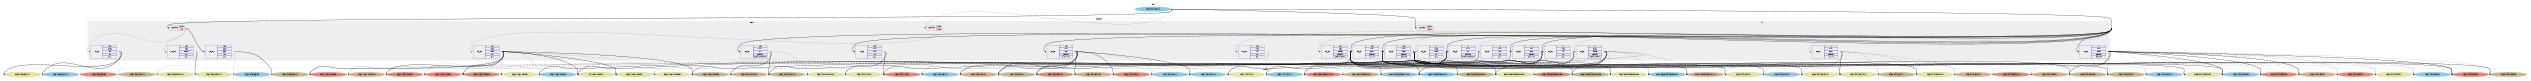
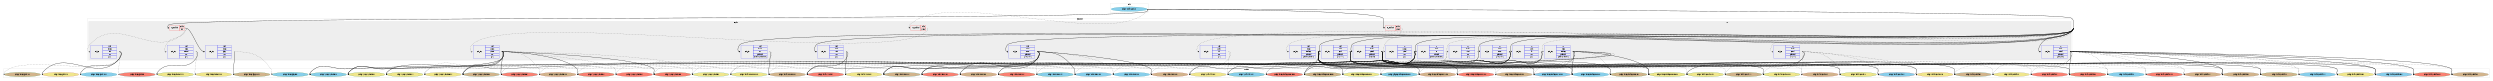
  digraph {
    compound=true
    concentrate=true
    fontname="Patrick Hand"
    fontsize=10
    newrank=true
    rankdir=TB
    ranksep=1.5
    node [color=darkgreen fontname="Patrick Hand" fontsize=10 style=filled]
    edge [arrowhead=tee fontname="Patrick Hand" headport=w style=dashed tailport=e weight=100]
    n1 [color=teal fillcolor=skyblue label="portage://net-libs/grpc-1.66.0" width=4]
    n2 [color=blue label=<<TABLE BORDER="0" CELLBORDER="1" CELLSPACING="0" CELLPADDING="4" WIDTH="220"><TR><TD ROWSPAN="6" CELLPADDING="30">pack_dep</TD></TR><TR><TD WIDTH="110">install</TD></TR><TR><TD>sys-apps</TD></TR><TR><TD>systemd</TD></TR><TR><TD>none</TD></TR><TR><TD>[[],,,,]</TD></TR></TABLE>> shape=none style=""]
    n3 [color=red label=<<TABLE BORDER="0" CELLBORDER="1" CELLSPACING="0" CELLPADDING="4"><TR><TD ROWSPAN="3" CELLPADDING="10">use_conditional</TD></TR><TR><TD>positive</TD></TR><TR><TD>systemd</TD></TR></TABLE>> shape=none style=""]
    n4 [color=blue label=<<TABLE BORDER="0" CELLBORDER="1" CELLSPACING="0" CELLPADDING="4" WIDTH="220"><TR><TD ROWSPAN="6" CELLPADDING="30">pack_dep</TD></TR><TR><TD WIDTH="110">install</TD></TR><TR><TD>dev-cpp</TD></TR><TR><TD>benchmark</TD></TR><TR><TD>none</TD></TR><TR><TD>[[],,,,]</TD></TR></TABLE>> shape=none style=""]
    n5 [color=blue label=<<TABLE BORDER="0" CELLBORDER="1" CELLSPACING="0" CELLPADDING="4" WIDTH="220"><TR><TD ROWSPAN="6" CELLPADDING="30">pack_dep</TD></TR><TR><TD WIDTH="110">install</TD></TR><TR><TD>dev-cpp</TD></TR><TR><TD>gflags</TD></TR><TR><TD>none</TD></TR><TR><TD>[[],,,,]</TD></TR></TABLE>> shape=none style=""]
    n6 [color=blue label=<<TABLE BORDER="0" CELLBORDER="1" CELLSPACING="0" CELLPADDING="4" WIDTH="220"><TR><TD ROWSPAN="6" CELLPADDING="30">pack_dep</TD></TR><TR><TD WIDTH="110">install</TD></TR><TR><TD>dev-cpp</TD></TR><TR><TD>gtest</TD></TR><TR><TD>none</TD></TR><TR><TD>[[],,,,]</TD></TR></TABLE>> shape=none style=""]
    n7 [color=red label=<<TABLE BORDER="0" CELLBORDER="1" CELLSPACING="0" CELLPADDING="4"><TR><TD ROWSPAN="3" CELLPADDING="10">use_conditional</TD></TR><TR><TD>positive</TD></TR><TR><TD>test</TD></TR></TABLE>> shape=none style=""]
    n8 [color=blue label=<<TABLE BORDER="0" CELLBORDER="1" CELLSPACING="0" CELLPADDING="4" WIDTH="220"><TR><TD ROWSPAN="6" CELLPADDING="30">pack_dep</TD></TR><TR><TD WIDTH="110">install</TD></TR><TR><TD>dev-cpp</TD></TR><TR><TD>abseil-cpp</TD></TR><TR><TD>greaterequal</TD></TR><TR><TD>[[20240116],,,20240116]</TD></TR></TABLE>> shape=none style=""]
    n9 [color=blue label=<<TABLE BORDER="0" CELLBORDER="1" CELLSPACING="0" CELLPADDING="4" WIDTH="220"><TR><TD ROWSPAN="6" CELLPADDING="30">pack_dep</TD></TR><TR><TD WIDTH="110">install</TD></TR><TR><TD>dev-libs</TD></TR><TR><TD>openssl</TD></TR><TR><TD>greaterequal</TD></TR><TR><TD>[[1,1,1],,,1.1.1]</TD></TR></TABLE>> shape=none style=""]
    n10 [color=blue label=<<TABLE BORDER="0" CELLBORDER="1" CELLSPACING="0" CELLPADDING="4" WIDTH="220"><TR><TD ROWSPAN="6" CELLPADDING="30">pack_dep</TD></TR><TR><TD WIDTH="110">install</TD></TR><TR><TD>dev-libs</TD></TR><TR><TD>protobuf</TD></TR><TR><TD>greaterequal</TD></TR><TR><TD>[[27,0],,,27.0]</TD></TR></TABLE>> shape=none style=""]
    n11 [color=blue label=<<TABLE BORDER="0" CELLBORDER="1" CELLSPACING="0" CELLPADDING="4" WIDTH="220"><TR><TD ROWSPAN="6" CELLPADDING="30">pack_dep</TD></TR><TR><TD WIDTH="110">install</TD></TR><TR><TD>dev-libs</TD></TR><TR><TD>re2</TD></TR><TR><TD>greaterequal</TD></TR><TR><TD>[[0,2022,4,1],,,0.2022.04.01]</TD></TR></TABLE>> shape=none style=""]
    n12 [color=blue label=<<TABLE BORDER="0" CELLBORDER="1" CELLSPACING="0" CELLPADDING="4" WIDTH="220"><TR><TD ROWSPAN="6" CELLPADDING="30">pack_dep</TD></TR><TR><TD WIDTH="110">install</TD></TR><TR><TD>dev-libs</TD></TR><TR><TD>xxhash</TD></TR><TR><TD>none</TD></TR><TR><TD>[[],,,,]</TD></TR></TABLE>> shape=none style=""]
    n13 [color=blue label=<<TABLE BORDER="0" CELLBORDER="1" CELLSPACING="0" CELLPADDING="4" WIDTH="220"><TR><TD ROWSPAN="6" CELLPADDING="30">pack_dep</TD></TR><TR><TD WIDTH="110">install</TD></TR><TR><TD>net-dns</TD></TR><TR><TD>c-ares</TD></TR><TR><TD>greaterequal</TD></TR><TR><TD>[[1,19,1],,,1.19.1]</TD></TR></TABLE>> shape=none style=""]
    n14 [color=blue label=<<TABLE BORDER="0" CELLBORDER="1" CELLSPACING="0" CELLPADDING="4" WIDTH="220"><TR><TD ROWSPAN="6" CELLPADDING="30">pack_dep</TD></TR><TR><TD WIDTH="110">install</TD></TR><TR><TD>sys-libs</TD></TR><TR><TD>zlib</TD></TR><TR><TD>none</TD></TR><TR><TD>[[],,,,]</TD></TR></TABLE>> shape=none style=""]
    n15 [color=blue label=<<TABLE BORDER="0" CELLBORDER="1" CELLSPACING="0" CELLPADDING="4" WIDTH="220"><TR><TD ROWSPAN="6" CELLPADDING="30">pack_dep</TD></TR><TR><TD WIDTH="110">run</TD></TR><TR><TD>sys-apps</TD></TR><TR><TD>systemd</TD></TR><TR><TD>none</TD></TR><TR><TD>[[],,,,]</TD></TR></TABLE>> shape=none style=""]
    n16 [color=red label=<<TABLE BORDER="0" CELLBORDER="1" CELLSPACING="0" CELLPADDING="4"><TR><TD ROWSPAN="3" CELLPADDING="10">use_conditional</TD></TR><TR><TD>positive</TD></TR><TR><TD>systemd</TD></TR></TABLE>> shape=none style=""]
    n17 [color=blue label=<<TABLE BORDER="0" CELLBORDER="1" CELLSPACING="0" CELLPADDING="4" WIDTH="220"><TR><TD ROWSPAN="6" CELLPADDING="30">pack_dep</TD></TR><TR><TD WIDTH="110">run</TD></TR><TR><TD>sys-libs</TD></TR><TR><TD>zlib</TD></TR><TR><TD>none</TD></TR><TR><TD>[[],,,,]</TD></TR></TABLE>> shape=none style=""]
    n18 [color=blue label=<<TABLE BORDER="0" CELLBORDER="1" CELLSPACING="0" CELLPADDING="4" WIDTH="220"><TR><TD ROWSPAN="6" CELLPADDING="30">pack_dep</TD></TR><TR><TD WIDTH="110">run</TD></TR><TR><TD>dev-cpp</TD></TR><TR><TD>abseil-cpp</TD></TR><TR><TD>greaterequal</TD></TR><TR><TD>[[20240116],,,20240116]</TD></TR></TABLE>> shape=none style=""]
    n19 [color=blue label=<<TABLE BORDER="0" CELLBORDER="1" CELLSPACING="0" CELLPADDING="4" WIDTH="220"><TR><TD ROWSPAN="6" CELLPADDING="30">pack_dep</TD></TR><TR><TD WIDTH="110">run</TD></TR><TR><TD>dev-libs</TD></TR><TR><TD>openssl</TD></TR><TR><TD>greaterequal</TD></TR><TR><TD>[[1,1,1],,,1.1.1]</TD></TR></TABLE>> shape=none style=""]
    n20 [color=blue label=<<TABLE BORDER="0" CELLBORDER="1" CELLSPACING="0" CELLPADDING="4" WIDTH="220"><TR><TD ROWSPAN="6" CELLPADDING="30">pack_dep</TD></TR><TR><TD WIDTH="110">run</TD></TR><TR><TD>dev-libs</TD></TR><TR><TD>protobuf</TD></TR><TR><TD>greaterequal</TD></TR><TR><TD>[[27,0],,,27.0]</TD></TR></TABLE>> shape=none style=""]
    n21 [color=blue label=<<TABLE BORDER="0" CELLBORDER="1" CELLSPACING="0" CELLPADDING="4" WIDTH="220"><TR><TD ROWSPAN="6" CELLPADDING="30">pack_dep</TD></TR><TR><TD WIDTH="110">run</TD></TR><TR><TD>dev-libs</TD></TR><TR><TD>re2</TD></TR><TR><TD>greaterequal</TD></TR><TR><TD>[[0,2022,4,1],,,0.2022.04.01]</TD></TR></TABLE>> shape=none style=""]
    n22 [color=blue label=<<TABLE BORDER="0" CELLBORDER="1" CELLSPACING="0" CELLPADDING="4" WIDTH="220"><TR><TD ROWSPAN="6" CELLPADDING="30">pack_dep</TD></TR><TR><TD WIDTH="110">run</TD></TR><TR><TD>dev-libs</TD></TR><TR><TD>xxhash</TD></TR><TR><TD>none</TD></TR><TR><TD>[[],,,,]</TD></TR></TABLE>> shape=none style=""]
    n23 [color=blue label=<<TABLE BORDER="0" CELLBORDER="1" CELLSPACING="0" CELLPADDING="4" WIDTH="220"><TR><TD ROWSPAN="6" CELLPADDING="30">pack_dep</TD></TR><TR><TD WIDTH="110">run</TD></TR><TR><TD>net-dns</TD></TR><TR><TD>c-ares</TD></TR><TR><TD>greaterequal</TD></TR><TR><TD>[[1,19,1],,,1.19.1]</TD></TR></TABLE>> shape=none style=""]
    n24 [color=teal fillcolor=khaki label="portage://sys-apps/systemd-9999" width=4]
    n25 [fillcolor=salmon label="portage://sys-apps/systemd-256.5" width=4]
    n26 [color=brown fillcolor=salmon label="portage://sys-apps/systemd-256.4" width=4]
    n27 [fillcolor=salmon label="portage://sys-apps/systemd-256.2" width=4]
    n28 [color=brown fillcolor=tan label="portage://sys-apps/systemd-256.1-r3" width=4]
    n29 [color=teal fillcolor=salmon label="portage://sys-apps/systemd-255.11" width=4]
    n30 [color=teal fillcolor=tan label="portage://sys-apps/systemd-255.10" width=4]
    n31 [color=gray40 fillcolor=khaki label="portage://sys-apps/systemd-255.7-r1" width=4]
    n32 [fillcolor=khaki label="portage://sys-apps/systemd-254.17" width=4]
-   n33 [fillcolor=khaki label="net://sys-apps/systemd-254.16" width=4]
+   n33 [fillcolor=khaki label="portage://sys-apps/systemd-254.16" width=4]
    n34 [fillcolor=skyblue label="portage://sys-apps/systemd-254.13" width=4]
    n35 [color=gray40 fillcolor=khaki label="portage://dev-cpp/benchmark-1.9.0" width=4]
    n36 [fillcolor=khaki label="portage://dev-cpp/benchmark-1.8.4" width=4]
    n37 [fillcolor=skyblue label="portage://dev-cpp/gflags-9999" width=4]
    n38 [fillcolor=tan label="portage://dev-cpp/gflags-2.2.2-r1" width=4]
    n39 [color=teal fillcolor=salmon label="portage://dev-cpp/gtest-9999" width=4]
    n40 [color=teal fillcolor=skyblue label="portage://dev-cpp/gtest-1.14.0-r1" width=4]
    n41 [color=brown fillcolor=khaki label="portage://dev-cpp/gtest-1.14.0" width=4]
    n42 [fillcolor=tan label="portage://dev-cpp/gtest-1.13.0" width=4]
    n43 [color=gray40 fillcolor=tan label="portage://dev-cpp/abseil-cpp-20240722.0" width=4]
    n44 [color=gray40 fillcolor=salmon label="portage://dev-cpp/abseil-cpp-20240116.2-r4" width=4]
    n45 [color=brown fillcolor=tan label="portage://dev-cpp/abseil-cpp-20240116.2-r3" width=4]
    n46 [fillcolor=skyblue label="portage://gflags-cpp/abseil-cpp-20230802.0-r4" width=4]
    n47 [color=teal fillcolor=khaki label="portage://dev-cpp/abseil-cpp-20230802.0-r3" width=4]
    n48 [fillcolor=tan label="portage://dev-cpp/abseil-cpp-20230125.3-r5" width=4]
    n49 [color=teal fillcolor=salmon label="portage://dev-cpp/abseil-cpp-20230125.3-r4" width=4]
    n50 [fillcolor=khaki label="portage://dev-cpp/abseil-cpp-20230125.3-r3" width=4]
    n51 [fillcolor=tan label="portage://dev-cpp/abseil-cpp-20230125.2" width=4]
    n52 [color=teal fillcolor=skyblue label="portage://dev-cpp/abseil-cpp-20220623.1" width=4]
    n53 [color=brown fillcolor=skyblue label="portage://dev-cpp/abseil-cpp-20211102.0-r2" width=4]
    n54 [color=brown fillcolor=khaki label="portage://dev-libs/openssl-3.3.1-r3" width=4]
    n55 [color=brown fillcolor=skyblue label="portage://dev-libs/openssl-3.2.2" width=4]
    n56 [fillcolor=khaki label="portage://dev-libs/openssl-3.1.6" width=4]
    n57 [color=brown fillcolor=tan label="portage://dev-libs/openssl-3.0.14" width=4]
    n58 [fillcolor=khaki label="portage://dev-libs/openssl-3.0.13-r2" width=4]
    n59 [fillcolor=tan label="portage://dev-libs/openssl-1.1.1w" width=4]
    n60 [fillcolor=khaki label="portage://dev-libs/openssl-1.0.2u-r1" width=4]
    n61 [color=gray40 fillcolor=tan label="portage://dev-libs/protobuf-9999" width=4]
    n62 [color=teal fillcolor=skyblue label="portage://dev-libs/protobuf-28.0" width=4]
    n63 [color=gray40 fillcolor=khaki label="portage://dev-libs/protobuf-27.4" width=4]
    n64 [color=brown fillcolor=tan label="portage://dev-libs/protobuf-27.2" width=4]
    n65 [color=teal fillcolor=salmon label="portage://dev-libs/protobuf-26.1-r2" width=4]
    n66 [color=teal fillcolor=tan label="portage://dev-libs/protobuf-25.4" width=4]
    n67 [fillcolor=salmon label="portage://dev-libs/protobuf-25.3" width=4]
    n68 [color=gray40 fillcolor=salmon label="portage://dev-libs/protobuf-24.4" width=4]
    n69 [color=gray40 fillcolor=tan label="portage://dev-libs/protobuf-23.4" width=4]
    n70 [fillcolor=salmon label="portage://dev-libs/protobuf-23.3-r4" width=4]
    n71 [color=brown fillcolor=skyblue label="portage://dev-libs/protobuf-22.5-r2" width=4]
    n72 [color=gray40 fillcolor=khaki label="portage://dev-libs/protobuf-22.5-r1" width=4]
    n73 [color=gray40 fillcolor=skyblue label="portage://dev-libs/protobuf-21.12" width=4]
    n74 [fillcolor=tan label="portage://dev-libs/protobuf-21.9" width=4]
    n75 [color=teal fillcolor=khaki label="portage://dev-libs/re2-0.2024.07.02-r1" width=4]
-   n76 [color=teal fillcolor=tan label="portage://dev-libs/re2-0.2022.12.01" width=4]
    n77 [color=gray40 fillcolor=tan label="portage://dev-libs/re2-0.2022.06.01" width=4]
    n78 [color=gray40 fillcolor=khaki label="portage://dev-libs/xxhash-0.8.2" width=4]
    n79 [color=teal fillcolor=salmon label="portage://dev-libs/xxhash-0.8.1" width=4]
    n80 [fillcolor=salmon label="portage://net-dns/c-ares-1.33.1" width=4]
    n81 [color=brown fillcolor=tan label="portage://net-dns/c-ares-1.33.0" width=4]
    n82 [color=teal fillcolor=salmon label="portage://net-dns/c-ares-1.32.2" width=4]
    n83 [color=teal fillcolor=tan label="portage://net-dns/c-ares-1.32.1" width=4]
    n84 [color=brown fillcolor=tan label="portage://net-dns/c-ares-1.32.0" width=4]
    n85 [color=teal fillcolor=skyblue label="portage://net-dns/c-ares-1.31.0" width=4]
    n86 [color=gray40 fillcolor=skyblue label="portage://net-dns/c-ares-1.29.0" width=4]
    n87 [fillcolor=skyblue label="portage://net-dns/c-ares-1.28.1" width=4]
    n88 [fillcolor=skyblue label="portage://sys-libs/zlib-1.3.1-r1" width=4]
    n89 [color=gray40 fillcolor=khaki label="portage://sys-libs/zlib-1.3-r4" width=4]
    subgraph cluster_1 {
      color=gray
      label=<<i>ebuild</i>>
      n1
    }
    subgraph cluster_2 {
      color=gray
      label=<<i>dependencies</i>>
      subgraph cluster_3 {
        color=gray
        fillcolor="#eeeeee"
        label=<<i>compile</i>>
        style=filled
        subgraph sub_4 {
          color=gray
          fillcolor="#eeeeee"
          label=<<i>compile</i>>
          style=filled
          n3
          subgraph sub_5 {
            color=gray
            fillcolor="#eeeeee"
            label=<<i>compile</i>>
            style=filled
            n2
          }
        }
        subgraph sub_6 {
          color=gray
          fillcolor="#eeeeee"
          label=<<i>compile</i>>
          style=filled
          n7
          subgraph sub_7 {
            color=gray
            fillcolor="#eeeeee"
            label=<<i>compile</i>>
            style=filled
            n4
          }
          subgraph sub_8 {
            color=gray
            fillcolor="#eeeeee"
            label=<<i>compile</i>>
            style=filled
            n5
          }
          subgraph sub_9 {
            color=gray
            fillcolor="#eeeeee"
            label=<<i>compile</i>>
            style=filled
            n6
          }
        }
        subgraph sub_10 {
          color=gray
          fillcolor="#eeeeee"
          label=<<i>compile</i>>
          style=filled
          n8
        }
        subgraph sub_11 {
          color=gray
          fillcolor="#eeeeee"
          label=<<i>compile</i>>
          style=filled
          n9
        }
        subgraph sub_12 {
          color=gray
          fillcolor="#eeeeee"
          label=<<i>compile</i>>
          style=filled
          n10
        }
        subgraph sub_13 {
          color=gray
          fillcolor="#eeeeee"
          label=<<i>compile</i>>
          style=filled
          n11
        }
        subgraph sub_14 {
          color=gray
          fillcolor="#eeeeee"
          label=<<i>compile</i>>
          style=filled
          n12
        }
        subgraph sub_15 {
          color=gray
          fillcolor="#eeeeee"
          label=<<i>compile</i>>
          style=filled
          n13
        }
        subgraph sub_16 {
          color=gray
          fillcolor="#eeeeee"
          label=<<i>compile</i>>
          style=filled
          n14
        }
      }
      subgraph cluster_17 {
        color=gray
        fillcolor="#eeeeee"
        label=<<i>compile and run</i>>
        style=filled
      }
      subgraph cluster_18 {
        color=gray
        fillcolor="#eeeeee"
        label=<<i>run</i>>
        style=filled
        subgraph sub_19 {
          color=gray
          fillcolor="#eeeeee"
          label=<<i>run</i>>
          style=filled
          n16
          subgraph sub_20 {
            color=gray
            fillcolor="#eeeeee"
            label=<<i>run</i>>
            style=filled
            n15
          }
        }
        subgraph sub_21 {
          color=gray
          fillcolor="#eeeeee"
          label=<<i>run</i>>
          style=filled
          n17
        }
        subgraph sub_22 {
          color=gray
          fillcolor="#eeeeee"
          label=<<i>run</i>>
          style=filled
          n18
        }
        subgraph sub_23 {
          color=gray
          fillcolor="#eeeeee"
          label=<<i>run</i>>
          style=filled
          n19
        }
        subgraph sub_24 {
          color=gray
          fillcolor="#eeeeee"
          label=<<i>run</i>>
          style=filled
          n20
        }
        subgraph sub_25 {
          color=gray
          fillcolor="#eeeeee"
          label=<<i>run</i>>
          style=filled
          n21
        }
        subgraph sub_26 {
          color=gray
          fillcolor="#eeeeee"
          label=<<i>run</i>>
          style=filled
          n22
        }
        subgraph sub_27 {
          color=gray
          fillcolor="#eeeeee"
          label=<<i>run</i>>
          style=filled
          n23
        }
      }
    }
    subgraph cluster_28 {
      color=gray
      label=<<i>candidates</i>>
      rank=same
      subgraph sub_29 {
        color=black
        label=<<i>candidates</i>>
        nodesep=1
        rank=same
        n54
        n55
        n56
        n57
        n58
        n59
        n60
      }
      subgraph sub_30 {
        color=black
        label=<<i>candidates</i>>
        nodesep=1
        rank=same
        n24
        n25
        n26
        n27
        n28
        n29
        n30
        n31
        n32
        n33
        n34
      }
      subgraph sub_31 {
        color=black
        label=<<i>candidates</i>>
        nodesep=1
        rank=same
        n35
        n36
      }
      subgraph sub_32 {
        color=black
        label=<<i>candidates</i>>
        nodesep=1
        rank=same
        n37
        n38
      }
      subgraph sub_33 {
        color=black
        label=<<i>candidates</i>>
        nodesep=1
        rank=same
        n39
        n40
        n41
        n42
      }
      subgraph sub_34 {
        color=black
        label=<<i>candidates</i>>
        nodesep=1
        rank=same
        n43
        n44
        n45
        n46
        n47
        n48
        n49
        n50
        n51
        n52
        n53
      }
      subgraph sub_35 {
        color=black
        label=<<i>candidates</i>>
        nodesep=1
        rank=same
        n61
        n62
        n63
        n64
        n65
        n66
        n67
        n68
        n69
        n70
        n71
        n72
        n73
        n74
      }
      subgraph sub_36 {
        color=black
        label=<<i>candidates</i>>
        nodesep=1
        rank=same
        n75
-       n76
        n77
      }
      subgraph sub_37 {
        color=black
        label=<<i>candidates</i>>
        nodesep=1
        rank=same
        n78
        n79
      }
      subgraph sub_38 {
        color=black
        label=<<i>candidates</i>>
        nodesep=1
        rank=same
        n80
        n81
        n82
        n83
        n84
        n85
        n86
        n87
      }
      subgraph sub_39 {
        color=black
        label=<<i>candidates</i>>
        nodesep=1
        rank=same
        n88
        n89
      }
      subgraph sub_40 {
        color=black
        label=<<i>candidates</i>>
        nodesep=1
        rank=same
        n24
        n25
        n26
        n27
        n28
        n29
        n30
        n31
        n32
        n33
        n34
      }
      subgraph sub_41 {
        color=black
        label=<<i>candidates</i>>
        nodesep=1
        rank=same
        n43
        n44
        n45
        n46
        n47
        n48
        n49
        n50
        n51
        n52
        n53
      }
      subgraph sub_42 {
        color=black
        label=<<i>candidates</i>>
        nodesep=1
        rank=same
        n54
        n55
        n56
        n57
        n58
        n59
        n60
      }
      subgraph sub_43 {
        color=black
        label=<<i>candidates</i>>
        nodesep=1
        rank=same
        n61
        n62
        n63
        n64
        n65
        n66
        n67
        n68
        n69
        n70
        n71
        n72
        n73
        n74
      }
      subgraph sub_44 {
        color=black
        label=<<i>candidates</i>>
        nodesep=1
        rank=same
        n75
-       n76
        n77
      }
      subgraph sub_45 {
        color=black
        label=<<i>candidates</i>>
        nodesep=1
        rank=same
        n78
        n79
      }
      subgraph sub_46 {
        color=black
        label=<<i>candidates</i>>
        nodesep=1
        rank=same
        n80
        n81
        n82
        n83
        n84
        n85
        n86
        n87
      }
      subgraph sub_47 {
        color=black
        label=<<i>candidates</i>>
        nodesep=1
        rank=same
        n88
        n89
      }
    }
    n1 -> n3 [arrowhead=dot weight=20]
    n1 -> n7 [style=bold weight=20]
    n1 -> n8 [arrowhead=dot weight=20]
    n1 -> n9 [arrowhead=dot style=bold weight=20]
    n1 -> n10 [arrowhead=dot style=bold weight=20]
    n1 -> n11 [arrowhead=dot style=bold weight=20]
    n1 -> n12 [arrowhead=dot style=bold weight=20]
    n1 -> n13 [style=bold weight=20]
    n1 -> n14 [arrowhead=dot weight=20]
    n1 -> n16 [arrowhead=dot style=bold weight=20]
    n1 -> n17 [style=bold weight=20]
    n1 -> n18 [weight=20]
    n1 -> n19 [weight=20]
    n1 -> n20 [arrowhead=dot style=bold weight=20]
    n1 -> n21 [style=bold weight=20]
    n1 -> n22 [weight=20]
    n1 -> n23 [arrowhead=dot style=bold weight=20]
    n2 -> n24 [arrowhead=dot]
    n2 -> n25 [arrowhead=dot style=bold]
    n2 -> n26
    n2 -> n27 [style=bold]
    n2 -> n28
    n2 -> n29 [style=bold]
    n2 -> n30 [arrowhead=dot style=bold]
    n2 -> n31 [arrowhead=dot]
    n2 -> n32 [style=bold]
    n2 -> n33 [style=bold]
    n2 -> n34
    n3 -> n2 [weight=20]
    n4 -> n35 [arrowhead=dot]
    n4 -> n36 [arrowhead=dot style=bold]
    n5 -> n37 [arrowhead=dot]
    n5 -> n38 [style=bold]
    n6 -> n39
    n6 -> n40 [style=bold]
    n6 -> n41 [style=bold]
    n6 -> n42
    n7 -> n4 [weight=20]
    n7 -> n5 [arrowhead=dot style=bold weight=20]
    n7 -> n6 [weight=20]
    n8 -> n43
    n8 -> n44 [style=bold]
    n8 -> n45 [arrowhead=dot style=bold]
    n8 -> n46 [arrowhead=dot]
    n8 -> n47 [arrowhead=dot style=bold]
    n8 -> n48 [style=bold]
    n8 -> n49 [arrowhead=dot]
    n8 -> n50 [arrowhead=dot style=bold]
    n8 -> n51 [arrowhead=dot style=bold]
    n8 -> n52 [arrowhead=dot style=bold]
    n8 -> n53 [style=bold]
    n9 -> n54 [style=bold]
    n9 -> n55 [style=bold]
    n9 -> n56 [style=bold]
    n9 -> n57
    n9 -> n58 [arrowhead=dot style=bold]
    n9 -> n59
    n9 -> n60 [arrowhead=dot]
    n10 -> n61 [arrowhead=dot style=bold]
    n10 -> n62 [arrowhead=dot]
    n10 -> n63 [arrowhead=dot]
    n10 -> n64 [arrowhead=dot]
    n10 -> n65
    n10 -> n66 [arrowhead=dot style=bold]
    n10 -> n67 [style=bold]
    n10 -> n68 [arrowhead=dot]
    n10 -> n69
    n10 -> n70 [arrowhead=dot]
    n10 -> n71 [style=bold]
    n10 -> n72 [style=bold]
    n10 -> n73
    n10 -> n74 [arrowhead=dot style=bold]
    n11 -> n75
-   n11 -> n76 [style=bold]
    n11 -> n77 [style=bold]
    n12 -> n78 [style=bold]
    n12 -> n79 [arrowhead=dot style=bold]
    n13 -> n80 [style=bold]
    n13 -> n81 [style=bold]
    n13 -> n82 [style=bold]
    n13 -> n83 [arrowhead=dot style=bold]
    n13 -> n84 [arrowhead=dot style=bold]
    n13 -> n85 [arrowhead=dot]
    n13 -> n86 [style=bold]
    n13 -> n87
    n14 -> n88
    n14 -> n89
    n15 -> n24 [arrowhead=dot]
    n15 -> n25 [arrowhead=dot]
    n15 -> n26 [arrowhead=dot]
    n15 -> n27
    n15 -> n28
    n15 -> n29
    n15 -> n30 [style=bold]
    n15 -> n31
    n15 -> n32 [arrowhead=dot]
    n15 -> n33 [arrowhead=dot style=bold]
    n15 -> n34 [style=bold]
    n16 -> n15 [weight=20]
    n17 -> n88 [style=bold]
    n17 -> n89 [style=bold]
    n18 -> n43
    n18 -> n44 [arrowhead=dot]
    n18 -> n45 [arrowhead=dot]
    n18 -> n46 [arrowhead=dot]
    n18 -> n47
    n18 -> n48 [style=bold]
    n18 -> n49
    n18 -> n50 [style=bold]
    n18 -> n51
    n18 -> n52 [arrowhead=dot style=bold]
    n18 -> n53
    n19 -> n54
    n19 -> n55
    n19 -> n56
    n19 -> n57
    n19 -> n58
    n19 -> n59 [arrowhead=dot]
    n19 -> n60 [arrowhead=dot style=bold]
    n20 -> n61 [style=bold]
    n20 -> n62 [arrowhead=dot]
    n20 -> n63
    n20 -> n64
    n20 -> n65
    n20 -> n66
    n20 -> n67 [arrowhead=dot style=bold]
    n20 -> n68
    n20 -> n69 [arrowhead=dot style=bold]
    n20 -> n70 [style=bold]
    n20 -> n71 [arrowhead=dot style=bold]
    n20 -> n72
    n20 -> n73 [arrowhead=dot]
    n20 -> n74 [arrowhead=dot]
    n21 -> n75 [arrowhead=dot]
-   n21 -> n76 [arrowhead=dot style=bold]
    n21 -> n77
    n22 -> n78
    n22 -> n79 [style=bold]
    n23 -> n80 [arrowhead=dot]
    n23 -> n81 [arrowhead=dot]
    n23 -> n82 [style=bold]
    n23 -> n83 [arrowhead=dot style=bold]
    n23 -> n84
    n23 -> n85 [arrowhead=dot]
    n23 -> n86
    n23 -> n87 [arrowhead=dot]
  }
